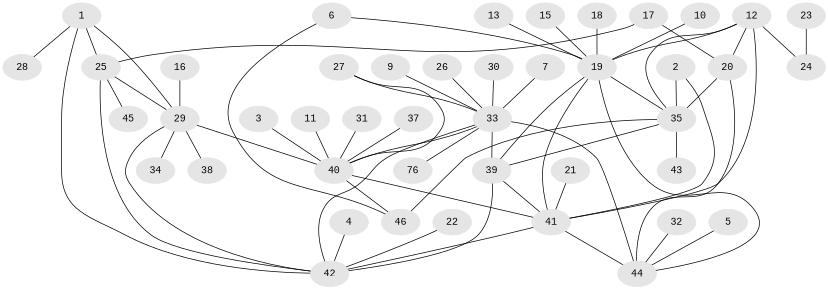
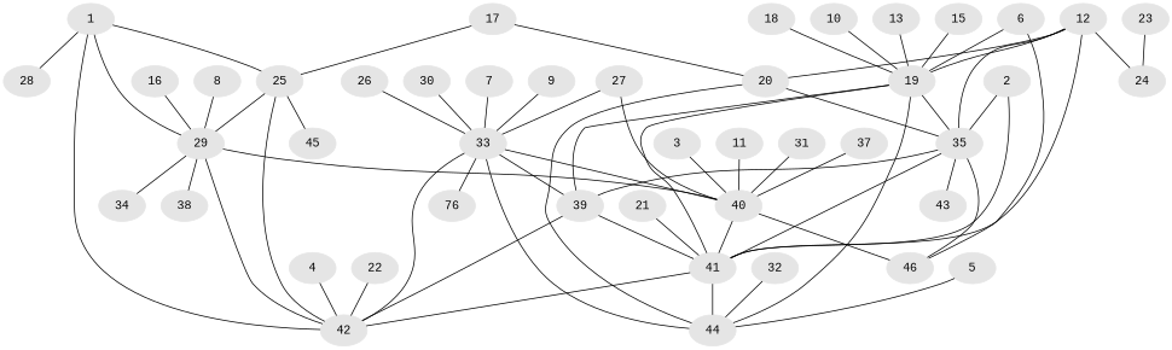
  graph {
    fontname="Liberation Mono"
    node [color=gray90 fontname="Liberation Mono" style=filled]
    edge [fontname="Liberation Mono" weight=1.0]
    1
    25
    28
    29
    42
    45
    40
    34
    38
    2
    35
    41
    46
    39
    43
    3
    4
    5
    44
    6
    19
    7
    33
    n24 [label=76]
+   8
    9
    10
    11
    12
    20
    24
    13
    15
    16
    17
    18
    21
    22
    23
    26
    27
    30
    31
    32
    37
    1 -- 25
    1 -- 28
    1 -- 29
    1 -- 42
    25 -- 29
    25 -- 42
    25 -- 45
    29 -- 42
    29 -- 40
    29 -- 34
    29 -- 38
    40 -- 41
    40 -- 46 [weight=2.0]
    2 -- 35
    2 -- 41
+   35 -- 41 [weight=2.0]
    35 -- 46
    35 -- 39
    35 -- 43
    41 -- 42
    41 -- 44
    39 -- 42
    39 -- 41
    3 -- 40
    4 -- 42
    5 -- 44
    6 -- 46
    6 -- 19
    19 -- 35
    19 -- 41
    19 -- 39
    19 -- 44 [weight=2.0]
    7 -- 33
    33 -- 42
    33 -- 40
    33 -- 39
    33 -- 44 [weight=3.0]
    33 -- n24
+   8 -- 29
    9 -- 33
    10 -- 19
    11 -- 40
    12 -- 35
    12 -- 41
    12 -- 19
    12 -- 20
    12 -- 24
    20 -- 35
    20 -- 44
    13 -- 19
    15 -- 19
    16 -- 29
    17 -- 25
    17 -- 20
    18 -- 19
    21 -- 41
    22 -- 42
    23 -- 24
    26 -- 33
    27 -- 40
    27 -- 33
    30 -- 33
    31 -- 40
    32 -- 44
    37 -- 40
  }
